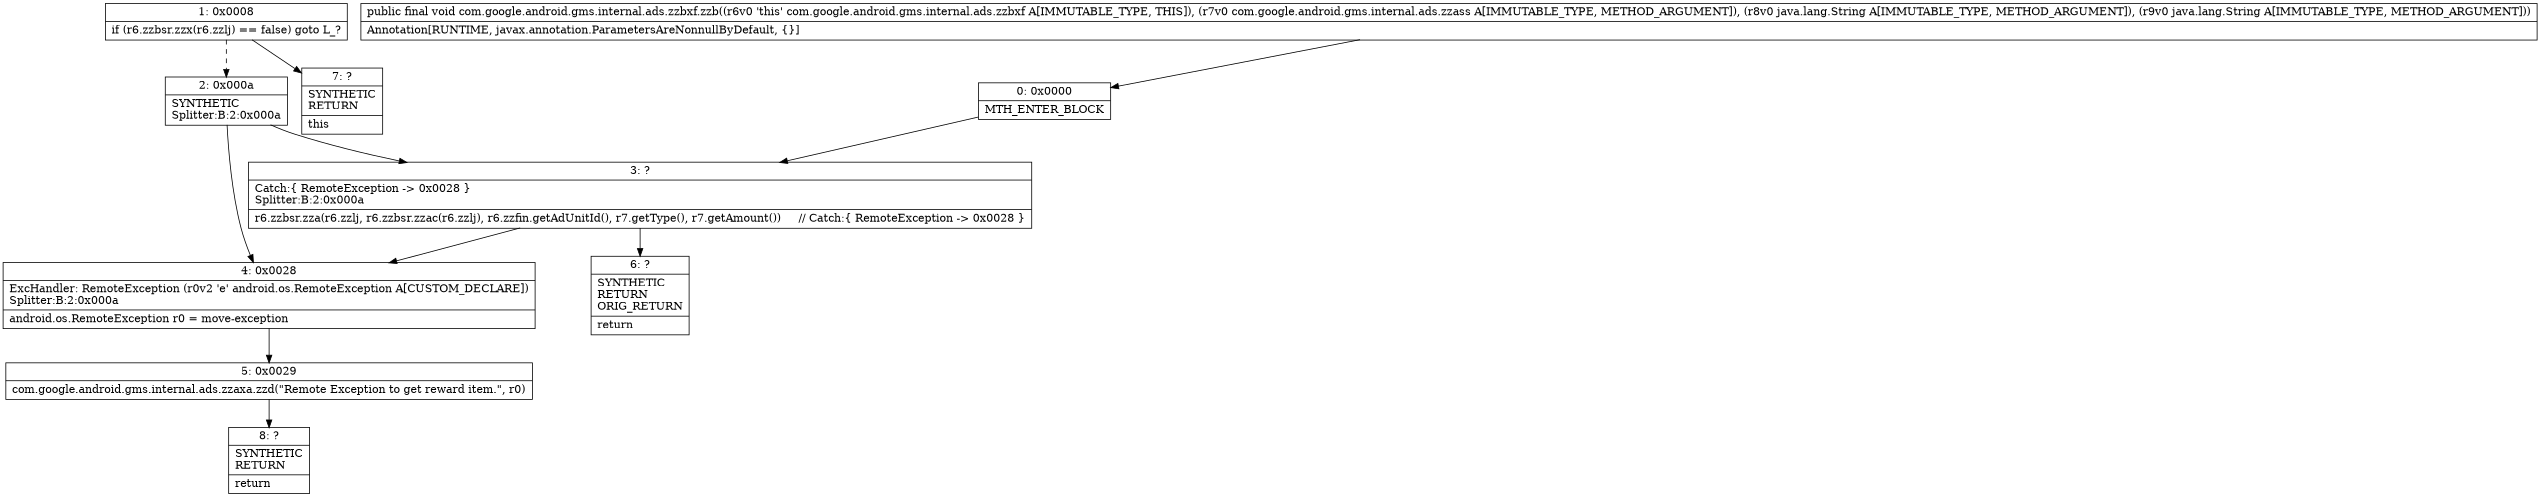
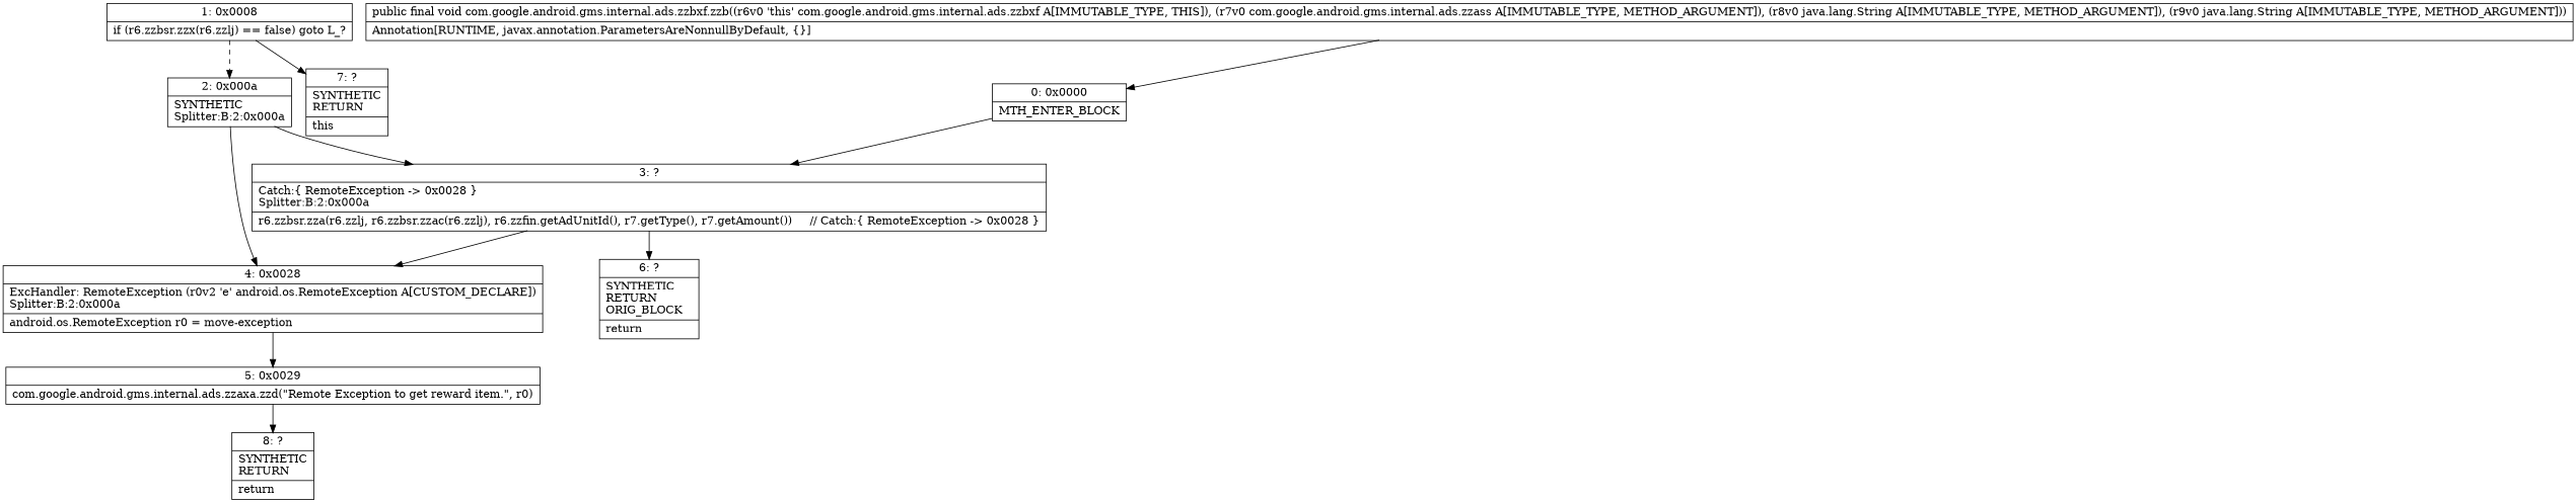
  digraph {
    node [shape=record]
    n1 [label="{0\:\ 0x0000|MTH_ENTER_BLOCK\l}"]
    n2 [label="{3\:\ ?|Catch:\{ RemoteException \-\> 0x0028 \}\lSplitter:B:2:0x000a\l|r6.zzbsr.zza(r6.zzlj, r6.zzbsr.zzac(r6.zzlj), r6.zzfin.getAdUnitId(), r7.getType(), r7.getAmount())     \/\/ Catch:\{ RemoteException \-\> 0x0028 \}\l}"]
    n3 [label="{1\:\ 0x0008|if (r6.zzbsr.zzx(r6.zzlj) == false) goto L_?\l}"]
    n4 [label="{2\:\ 0x000a|SYNTHETIC\lSplitter:B:2:0x000a\l}"]
    n5 [label="{7\:\ ?|SYNTHETIC\lRETURN\l|this\l}"]
    n6 [label="{4\:\ 0x0028|ExcHandler: RemoteException (r0v2 'e' android.os.RemoteException A[CUSTOM_DECLARE])\lSplitter:B:2:0x000a\l|android.os.RemoteException r0 = move\-exception\l}"]
-   n7 [label="{6\:\ ?|SYNTHETIC\lRETURN\lORIG_RETURN\l|return\l}"]
+   n7 [label="{6\:\ ?|SYNTHETIC\lRETURN\lORIG_BLOCK\l|return\l}"]
    n8 [label="{5\:\ 0x0029|com.google.android.gms.internal.ads.zzaxa.zzd(\"Remote Exception to get reward item.\", r0)\l}"]
    n9 [label="{8\:\ ?|SYNTHETIC\lRETURN\l|return\l}"]
    n10 [label="{public final void com.google.android.gms.internal.ads.zzbxf.zzb((r6v0 'this' com.google.android.gms.internal.ads.zzbxf A[IMMUTABLE_TYPE, THIS]), (r7v0 com.google.android.gms.internal.ads.zzass A[IMMUTABLE_TYPE, METHOD_ARGUMENT]), (r8v0 java.lang.String A[IMMUTABLE_TYPE, METHOD_ARGUMENT]), (r9v0 java.lang.String A[IMMUTABLE_TYPE, METHOD_ARGUMENT]))  | Annotation[RUNTIME, javax.annotation.ParametersAreNonnullByDefault, \{\}]\l}"]
    n1 -> n2
    n2 -> n6
    n2 -> n7
    n3 -> n4 [style=dashed]
    n3 -> n5
    n4 -> n2
    n4 -> n6
    n6 -> n8
    n8 -> n9
    n10 -> n1
  }
